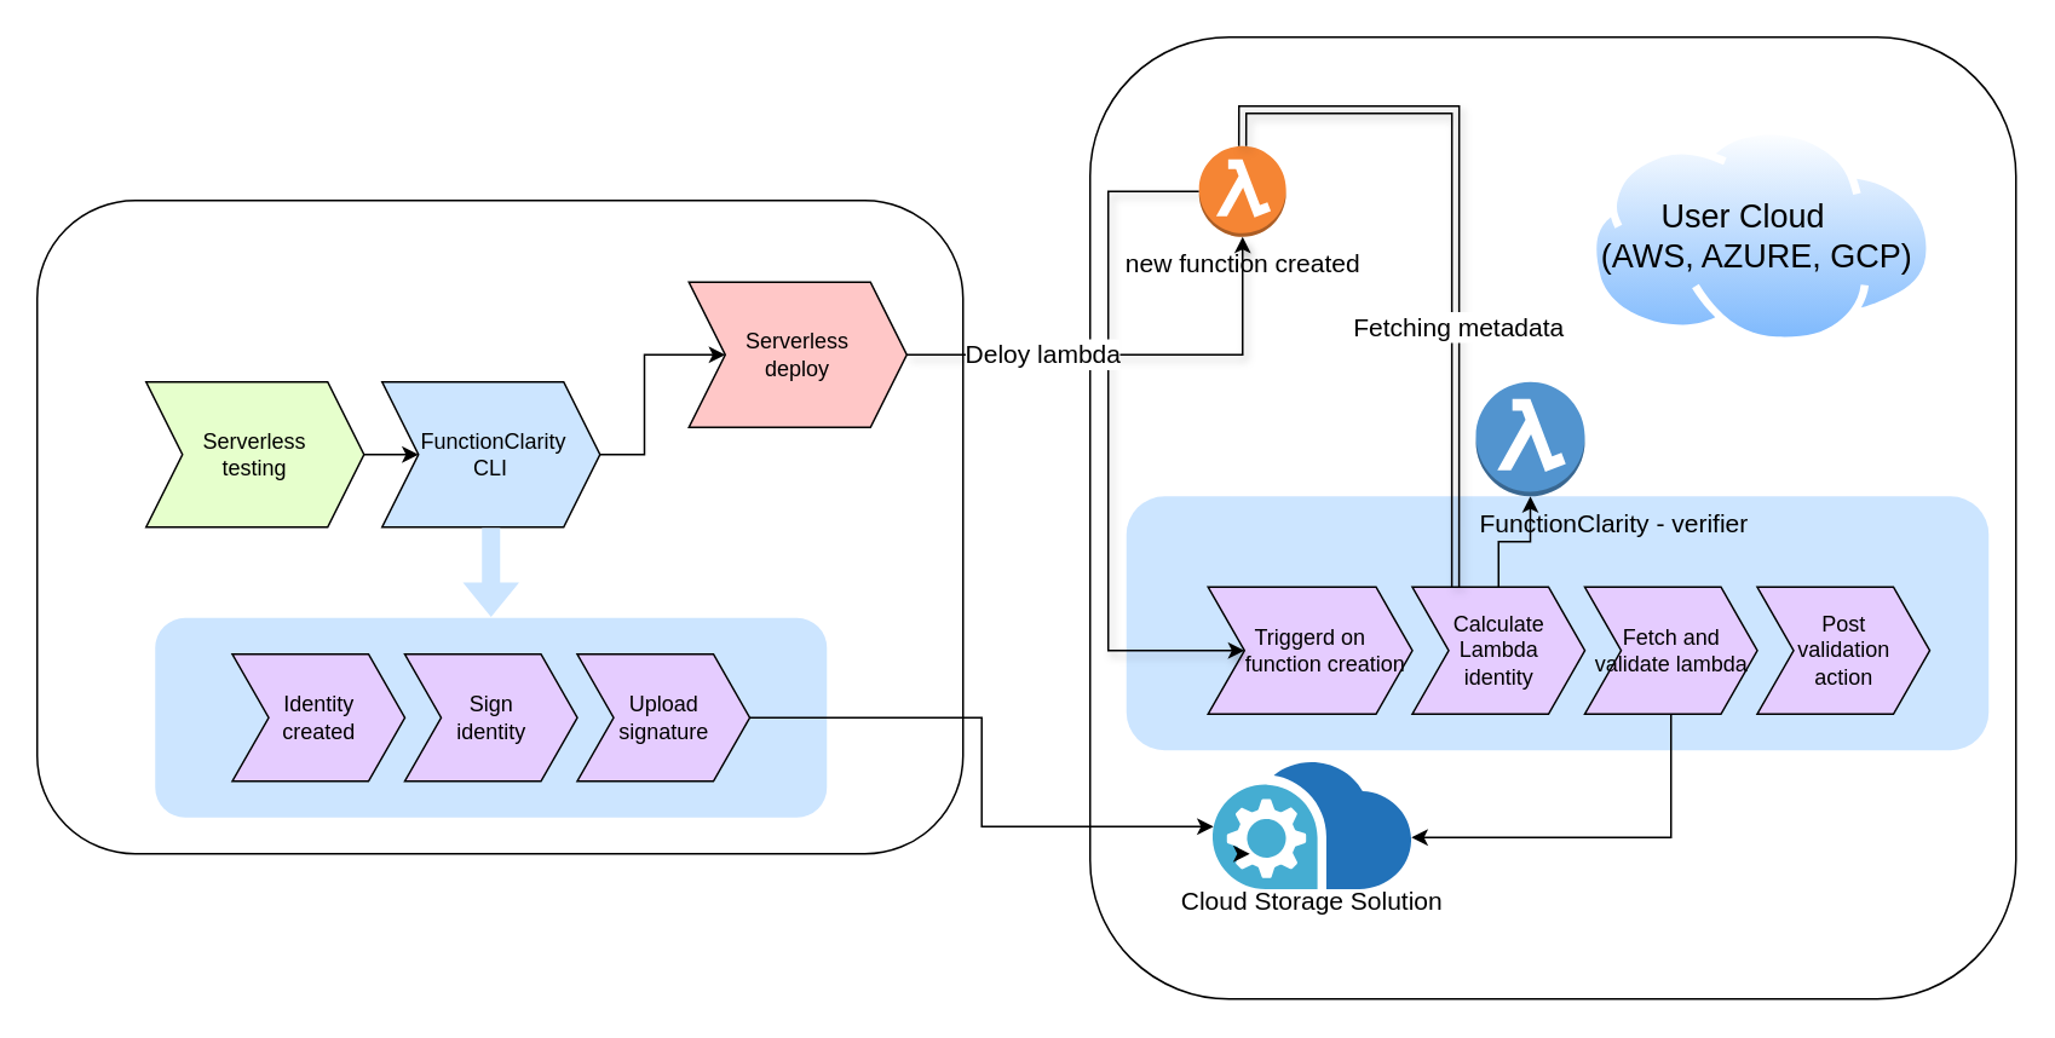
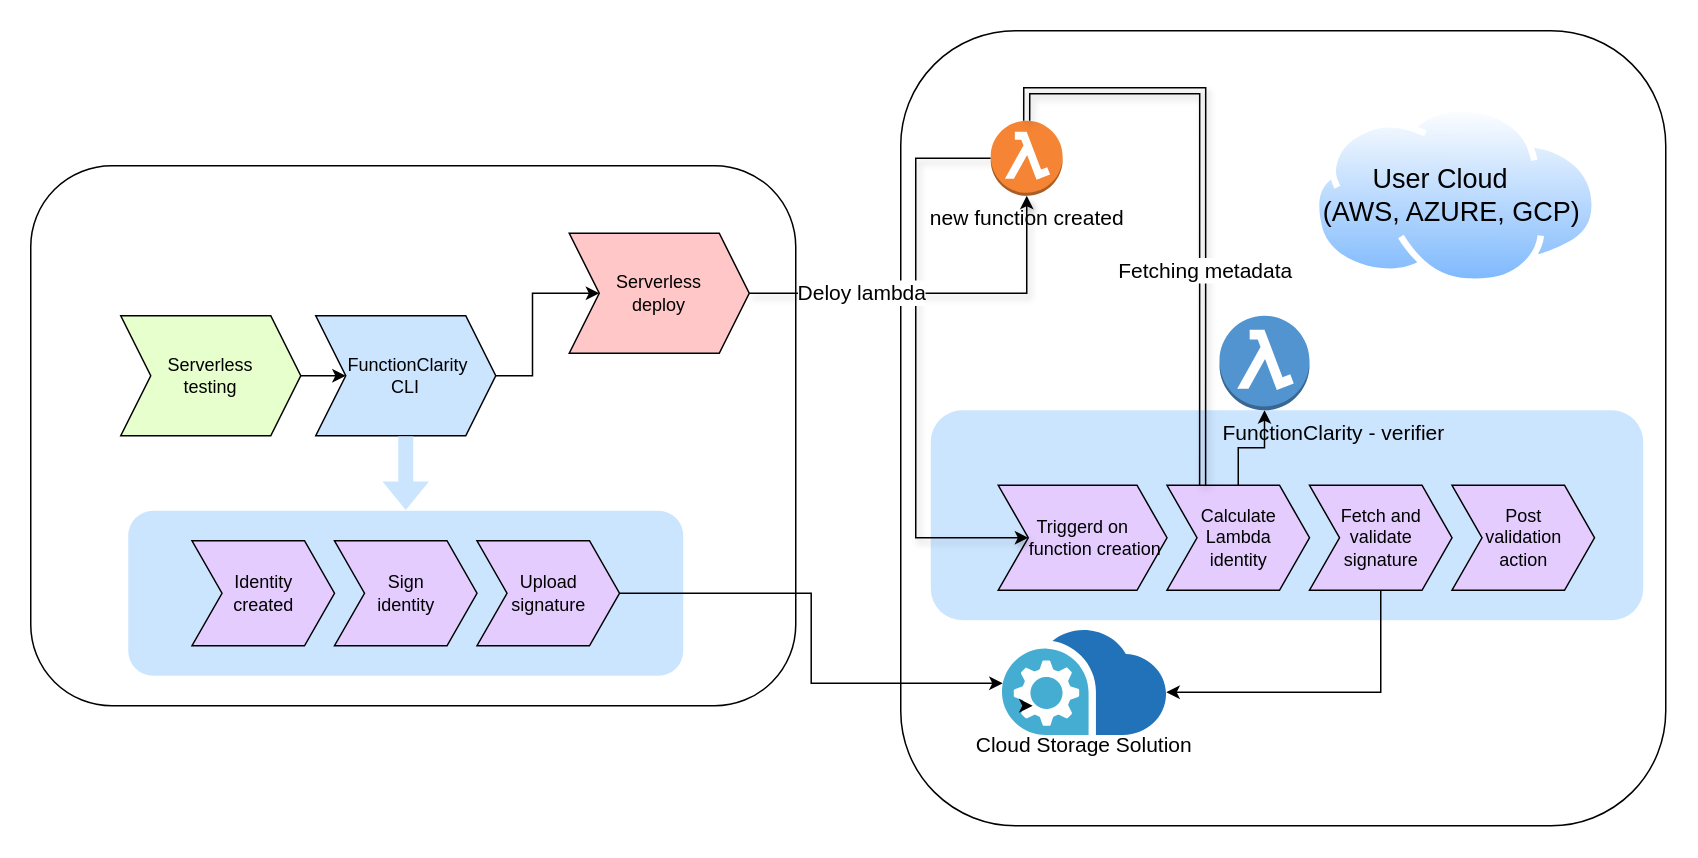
  <mxCell id="0" />
  <mxCell id="1" parent="0" />
  <mxCell id="2" value="" style="rounded=1;whiteSpace=wrap;html=1;fillColor=#FFFFFF;" parent="1" vertex="1"><mxGeometry x="20" y="110" width="510" height="360" as="geometry" /></mxCell>
  <mxCell id="3" value="" style="rounded=1;whiteSpace=wrap;html=1;fillColor=#CCE5FF;strokeColor=none;" parent="1" vertex="1"><mxGeometry x="85" y="340" width="370" height="110" as="geometry" /></mxCell>
  <mxCell id="4" style="edgeStyle=orthogonalEdgeStyle;rounded=0;orthogonalLoop=1;jettySize=auto;html=1;exitX=1;exitY=0.5;exitDx=0;exitDy=0;" parent="1" source="5" target="8" edge="1"><mxGeometry relative="1" as="geometry" /></mxCell>
  <mxCell id="5" value="&amp;nbsp;FunctionClarity&lt;br&gt;CLI" style="shape=step;perimeter=stepPerimeter;whiteSpace=wrap;html=1;fixedSize=1;fillColor=#CCE5FF;" parent="1" vertex="1"><mxGeometry x="210" y="210" width="120" height="80" as="geometry" /></mxCell>
  <mxCell id="6" value="" style="edgeStyle=orthogonalEdgeStyle;rounded=0;orthogonalLoop=1;jettySize=auto;html=1;" parent="1" source="7" target="5" edge="1"><mxGeometry relative="1" as="geometry" /></mxCell>
  <mxCell id="7" value="Serverless &lt;br&gt;testing" style="shape=step;perimeter=stepPerimeter;whiteSpace=wrap;html=1;fixedSize=1;fillColor=#E6FFCC;" parent="1" vertex="1"><mxGeometry x="80" y="210" width="120" height="80" as="geometry" /></mxCell>
  <mxCell id="8" value="Serverless &lt;br&gt;deploy" style="shape=step;perimeter=stepPerimeter;whiteSpace=wrap;html=1;fixedSize=1;fillColor=#FFC7C7;" parent="1" vertex="1"><mxGeometry x="379" y="155" width="120" height="80" as="geometry" /></mxCell>
  <mxCell id="9" value="" style="shape=image;verticalLabelPosition=bottom;labelBackgroundColor=default;verticalAlign=top;aspect=fixed;imageAspect=0;image=https://res.cloudinary.com/lumigo-production/w_800,h_400,c_fit/dpr_auto,w_auto,q_auto:eco/wp-website/2020/01/devops-1982x991-1.png;" parent="1" vertex="1"><mxGeometry x="190" y="120" width="160" height="80" as="geometry" /></mxCell>
  <mxCell id="10" value="Identity&lt;br&gt; created" style="shape=step;perimeter=stepPerimeter;whiteSpace=wrap;html=1;fixedSize=1;fillColor=#E5CCFF;" parent="1" vertex="1"><mxGeometry x="127.5" y="360" width="95" height="70" as="geometry" /></mxCell>
  <mxCell id="11" value="Sign&lt;br&gt;identity" style="shape=step;perimeter=stepPerimeter;whiteSpace=wrap;html=1;fixedSize=1;fillColor=#E5CCFF;" parent="1" vertex="1"><mxGeometry x="222.5" y="360" width="95" height="70" as="geometry" /></mxCell>
  <mxCell id="12" value="Upload &lt;br&gt;signature" style="shape=step;perimeter=stepPerimeter;whiteSpace=wrap;html=1;fixedSize=1;fillColor=#E5CCFF;" parent="1" vertex="1"><mxGeometry x="317.5" y="360" width="95" height="70" as="geometry" /></mxCell>
  <mxCell id="13" value="" style="shape=flexArrow;endArrow=classic;html=1;rounded=0;entryX=0.5;entryY=0;entryDx=0;entryDy=0;exitX=0.5;exitY=1;exitDx=0;exitDy=0;strokeColor=none;fillColor=#CCE5FF;" parent="1" source="5" target="3" edge="1"><mxGeometry width="50" height="50" relative="1" as="geometry"><mxPoint x="460" y="270" as="sourcePoint" /><mxPoint x="510" y="220" as="targetPoint" /></mxGeometry></mxCell>
  <mxCell id="14" value="" style="rounded=1;whiteSpace=wrap;html=1;strokeColor=#000000;fillColor=#FFFFFF;" parent="1" vertex="1"><mxGeometry x="600" y="20" width="510" height="530" as="geometry" /></mxCell>
  <mxCell id="15" style="edgeStyle=orthogonalEdgeStyle;rounded=0;orthogonalLoop=1;jettySize=auto;html=1;exitX=1;exitY=0.5;exitDx=0;exitDy=0;fontSize=18;fillColor=#CCE5FF;" parent="1" source="12" target="28" edge="1"><mxGeometry relative="1" as="geometry" /></mxCell>
  <mxCell id="16" value="" style="group" parent="1" vertex="1" connectable="0"><mxGeometry x="620" y="210" width="475" height="203" as="geometry" /></mxCell>
  <mxCell id="17" value="" style="rounded=1;whiteSpace=wrap;html=1;fillColor=#CCE5FF;strokeColor=none;" parent="16" vertex="1"><mxGeometry y="63" width="475" height="140" as="geometry" /></mxCell>
  <mxCell id="18" value="&lt;div&gt;Triggerd on &lt;br&gt;&lt;/div&gt;&lt;div&gt;&amp;nbsp;&amp;nbsp;&amp;nbsp;&amp;nbsp; function creation &lt;/div&gt;" style="shape=step;perimeter=stepPerimeter;whiteSpace=wrap;html=1;fixedSize=1;fillColor=#E5CCFF;" parent="16" vertex="1"><mxGeometry x="45" y="113" width="112.5" height="70" as="geometry" /></mxCell>
  <mxCell id="19" value="" style="edgeStyle=orthogonalEdgeStyle;rounded=0;orthogonalLoop=1;jettySize=auto;html=1;" parent="16" source="20" target="23" edge="1"><mxGeometry relative="1" as="geometry" /></mxCell>
  <mxCell id="20" value="&lt;div&gt;Calculate Lambda &lt;br&gt;&lt;/div&gt;&lt;div&gt;identity&lt;/div&gt;" style="shape=step;perimeter=stepPerimeter;whiteSpace=wrap;html=1;fixedSize=1;fillColor=#E5CCFF;" parent="16" vertex="1"><mxGeometry x="157.5" y="113" width="95" height="70" as="geometry" /></mxCell>
- <mxCell id="21" value="Fetch and validate lambda" style="shape=step;perimeter=stepPerimeter;whiteSpace=wrap;html=1;fixedSize=1;fillColor=#E5CCFF;" parent="16" vertex="1"><mxGeometry x="252.5" y="113" width="95" height="70" as="geometry" /></mxCell>
+ <mxCell id="21" value="Fetch and validate signature" style="shape=step;perimeter=stepPerimeter;whiteSpace=wrap;html=1;fixedSize=1;fillColor=#E5CCFF;" parent="16" vertex="1"><mxGeometry x="252.5" y="113" width="95" height="70" as="geometry" /></mxCell>
  <mxCell id="22" value="&lt;div&gt;Post &lt;br&gt;&lt;/div&gt;&lt;div&gt;validation &lt;br&gt;&lt;/div&gt;&lt;div&gt;action&lt;/div&gt;" style="shape=step;perimeter=stepPerimeter;whiteSpace=wrap;html=1;fixedSize=1;fillColor=#E5CCFF;" parent="16" vertex="1"><mxGeometry x="347.5" y="113" width="95" height="70" as="geometry" /></mxCell>
  <mxCell id="23" value="&lt;div style=&quot;&quot;&gt;&lt;span style=&quot;background-color: initial;&quot;&gt;FunctionClarity&amp;nbsp;&lt;/span&gt;&lt;span style=&quot;background-color: initial;&quot;&gt;- verifier&lt;/span&gt;&lt;/div&gt;" style="outlineConnect=0;dashed=0;verticalLabelPosition=bottom;verticalAlign=top;align=left;html=1;shape=mxgraph.aws3.lambda_function;fillColor=#5294CF;gradientColor=none;strokeColor=#000000;fontSize=14;" parent="16" vertex="1"><mxGeometry x="192.5" width="60" height="63" as="geometry" /></mxCell>
  <mxCell id="24" value="" style="group" parent="1" vertex="1" connectable="0"><mxGeometry x="810" y="70" width="300" height="120" as="geometry" /></mxCell>
  <mxCell id="25" value="" style="aspect=fixed;perimeter=ellipsePerimeter;html=1;align=center;shadow=0;dashed=0;spacingTop=3;image;image=img/lib/active_directory/internet_cloud.svg;strokeColor=#000000;fillColor=#FFFFFF;" parent="24" vertex="1"><mxGeometry x="65" width="190.47" height="120" as="geometry" /></mxCell>
  <mxCell id="26" value="&lt;font style=&quot;font-size: 18px;&quot;&gt;User Cloud&lt;br&gt;&amp;nbsp; &amp;nbsp;(AWS, AZURE, GCP)&lt;/font&gt;" style="text;html=1;strokeColor=none;fillColor=none;align=center;verticalAlign=middle;whiteSpace=wrap;rounded=0;" parent="24" vertex="1"><mxGeometry y="30" width="300" height="60" as="geometry" /></mxCell>
  <mxCell id="27" value="" style="group" parent="1" vertex="1" connectable="0"><mxGeometry x="640" y="420" width="165.31" height="100" as="geometry" /></mxCell>
  <mxCell id="28" value="" style="sketch=0;aspect=fixed;html=1;points=[];align=center;image;fontSize=12;image=img/lib/mscae/Data_Box_Edge_Data_Box_Gateway.svg;strokeColor=#000000;fillColor=#FFFFFF;" parent="27" vertex="1"><mxGeometry x="27.97" width="109.38" height="70" as="geometry" /></mxCell>
  <mxCell id="29" value="&lt;font style=&quot;font-size: 14px;&quot;&gt;Cloud Storage Solution&lt;/font&gt;" style="text;html=1;strokeColor=none;fillColor=none;align=center;verticalAlign=middle;whiteSpace=wrap;rounded=0;fontSize=18;" parent="27" vertex="1"><mxGeometry y="50" width="165.31" height="50" as="geometry" /></mxCell>
  <mxCell id="30" style="edgeStyle=orthogonalEdgeStyle;rounded=0;orthogonalLoop=1;jettySize=auto;html=1;exitX=0.25;exitY=0;exitDx=0;exitDy=0;entryX=0.29;entryY=0;entryDx=0;entryDy=0;entryPerimeter=0;fontSize=14;fillColor=#CCE5FF;" parent="27" source="29" target="29" edge="1"><mxGeometry relative="1" as="geometry" /></mxCell>
  <mxCell id="31" style="edgeStyle=orthogonalEdgeStyle;rounded=0;orthogonalLoop=1;jettySize=auto;html=1;entryX=0;entryY=0.5;entryDx=0;entryDy=0;shadow=1;fontSize=14;fillColor=#CCE5FF;" parent="1" source="32" target="18" edge="1"><mxGeometry relative="1" as="geometry"><Array as="points"><mxPoint x="610" y="105" /><mxPoint x="610" y="358" /></Array></mxGeometry></mxCell>
  <mxCell id="32" value="new function created" style="outlineConnect=0;dashed=0;verticalLabelPosition=bottom;verticalAlign=top;align=center;html=1;shape=mxgraph.aws3.lambda_function;fillColor=#F58534;gradientColor=none;strokeColor=#000000;fontSize=14;" parent="1" vertex="1"><mxGeometry x="660" y="80" width="47.92" height="50" as="geometry" /></mxCell>
  <mxCell id="33" style="edgeStyle=orthogonalEdgeStyle;rounded=0;orthogonalLoop=1;jettySize=auto;html=1;exitX=0.5;exitY=1;exitDx=0;exitDy=0;entryX=0.997;entryY=0.586;entryDx=0;entryDy=0;entryPerimeter=0;fontSize=14;fillColor=#CCE5FF;" parent="1" source="21" target="28" edge="1"><mxGeometry relative="1" as="geometry" /></mxCell>
  <mxCell id="34" style="edgeStyle=orthogonalEdgeStyle;rounded=0;orthogonalLoop=1;jettySize=auto;html=1;entryX=0.5;entryY=0;entryDx=0;entryDy=0;entryPerimeter=0;fontSize=14;fillColor=#CCE5FF;exitX=0.25;exitY=0;exitDx=0;exitDy=0;shape=link;shadow=1;" parent="1" source="20" target="32" edge="1"><mxGeometry relative="1" as="geometry" /></mxCell>
  <mxCell id="35" value="Fetching metadata" style="edgeLabel;html=1;align=center;verticalAlign=middle;resizable=0;points=[];fontSize=14;" parent="34" vertex="1" connectable="0"><mxGeometry x="-0.283" y="-1" relative="1" as="geometry"><mxPoint as="offset" /></mxGeometry></mxCell>
  <mxCell id="36" style="edgeStyle=orthogonalEdgeStyle;rounded=0;orthogonalLoop=1;jettySize=auto;html=1;shadow=1;fontSize=14;fillColor=#CCE5FF;" parent="1" source="8" target="32" edge="1"><mxGeometry relative="1" as="geometry" /></mxCell>
  <mxCell id="37" value="Deloy lambda" style="edgeLabel;html=1;align=center;verticalAlign=middle;resizable=0;points=[];fontSize=14;" parent="36" vertex="1" connectable="0"><mxGeometry x="-0.411" y="1" relative="1" as="geometry"><mxPoint as="offset" /></mxGeometry></mxCell>
